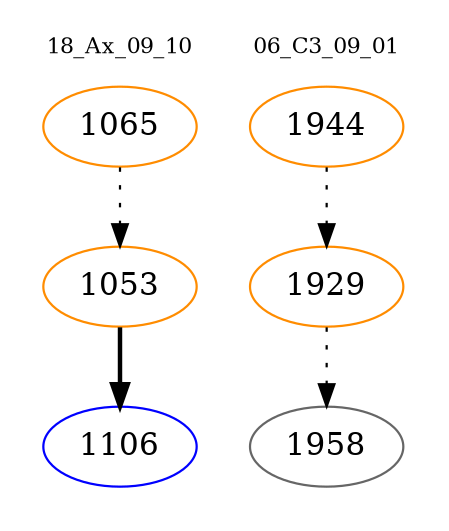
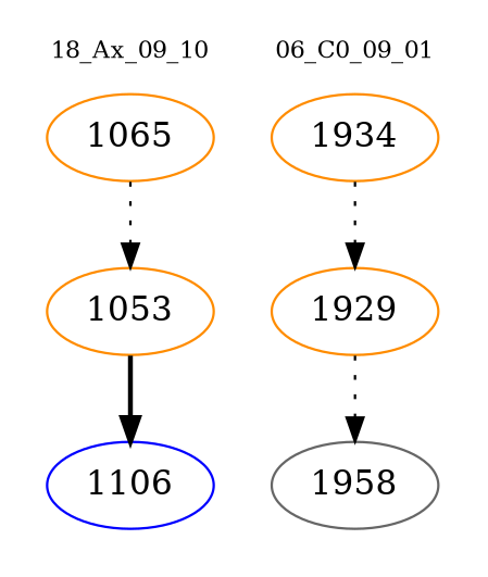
  digraph {
    node [color=darkorange]
    edge [color=black style=dotted]
    n1 [label=1065]
    n2 [label=1053]
    n3 [color=blue label=1106]
-   n4 [label=1944]
+   n4 [label=1934]
    n5 [label=1929]
    n6 [color=gray40 label=1958]
    subgraph cluster_1 {
      color=white
      fontsize=10
      label="18_Ax_09_10"
      n1
      n2
      n3
    }
    subgraph cluster_2 {
      color=white
      fontsize=10
-     label="06_C3_09_01"
+     label="06_C0_09_01"
      n4
      n5
      n6
    }
    n1 -> n2
    n2 -> n3 [style=bold]
    n4 -> n5
    n5 -> n6
  }
